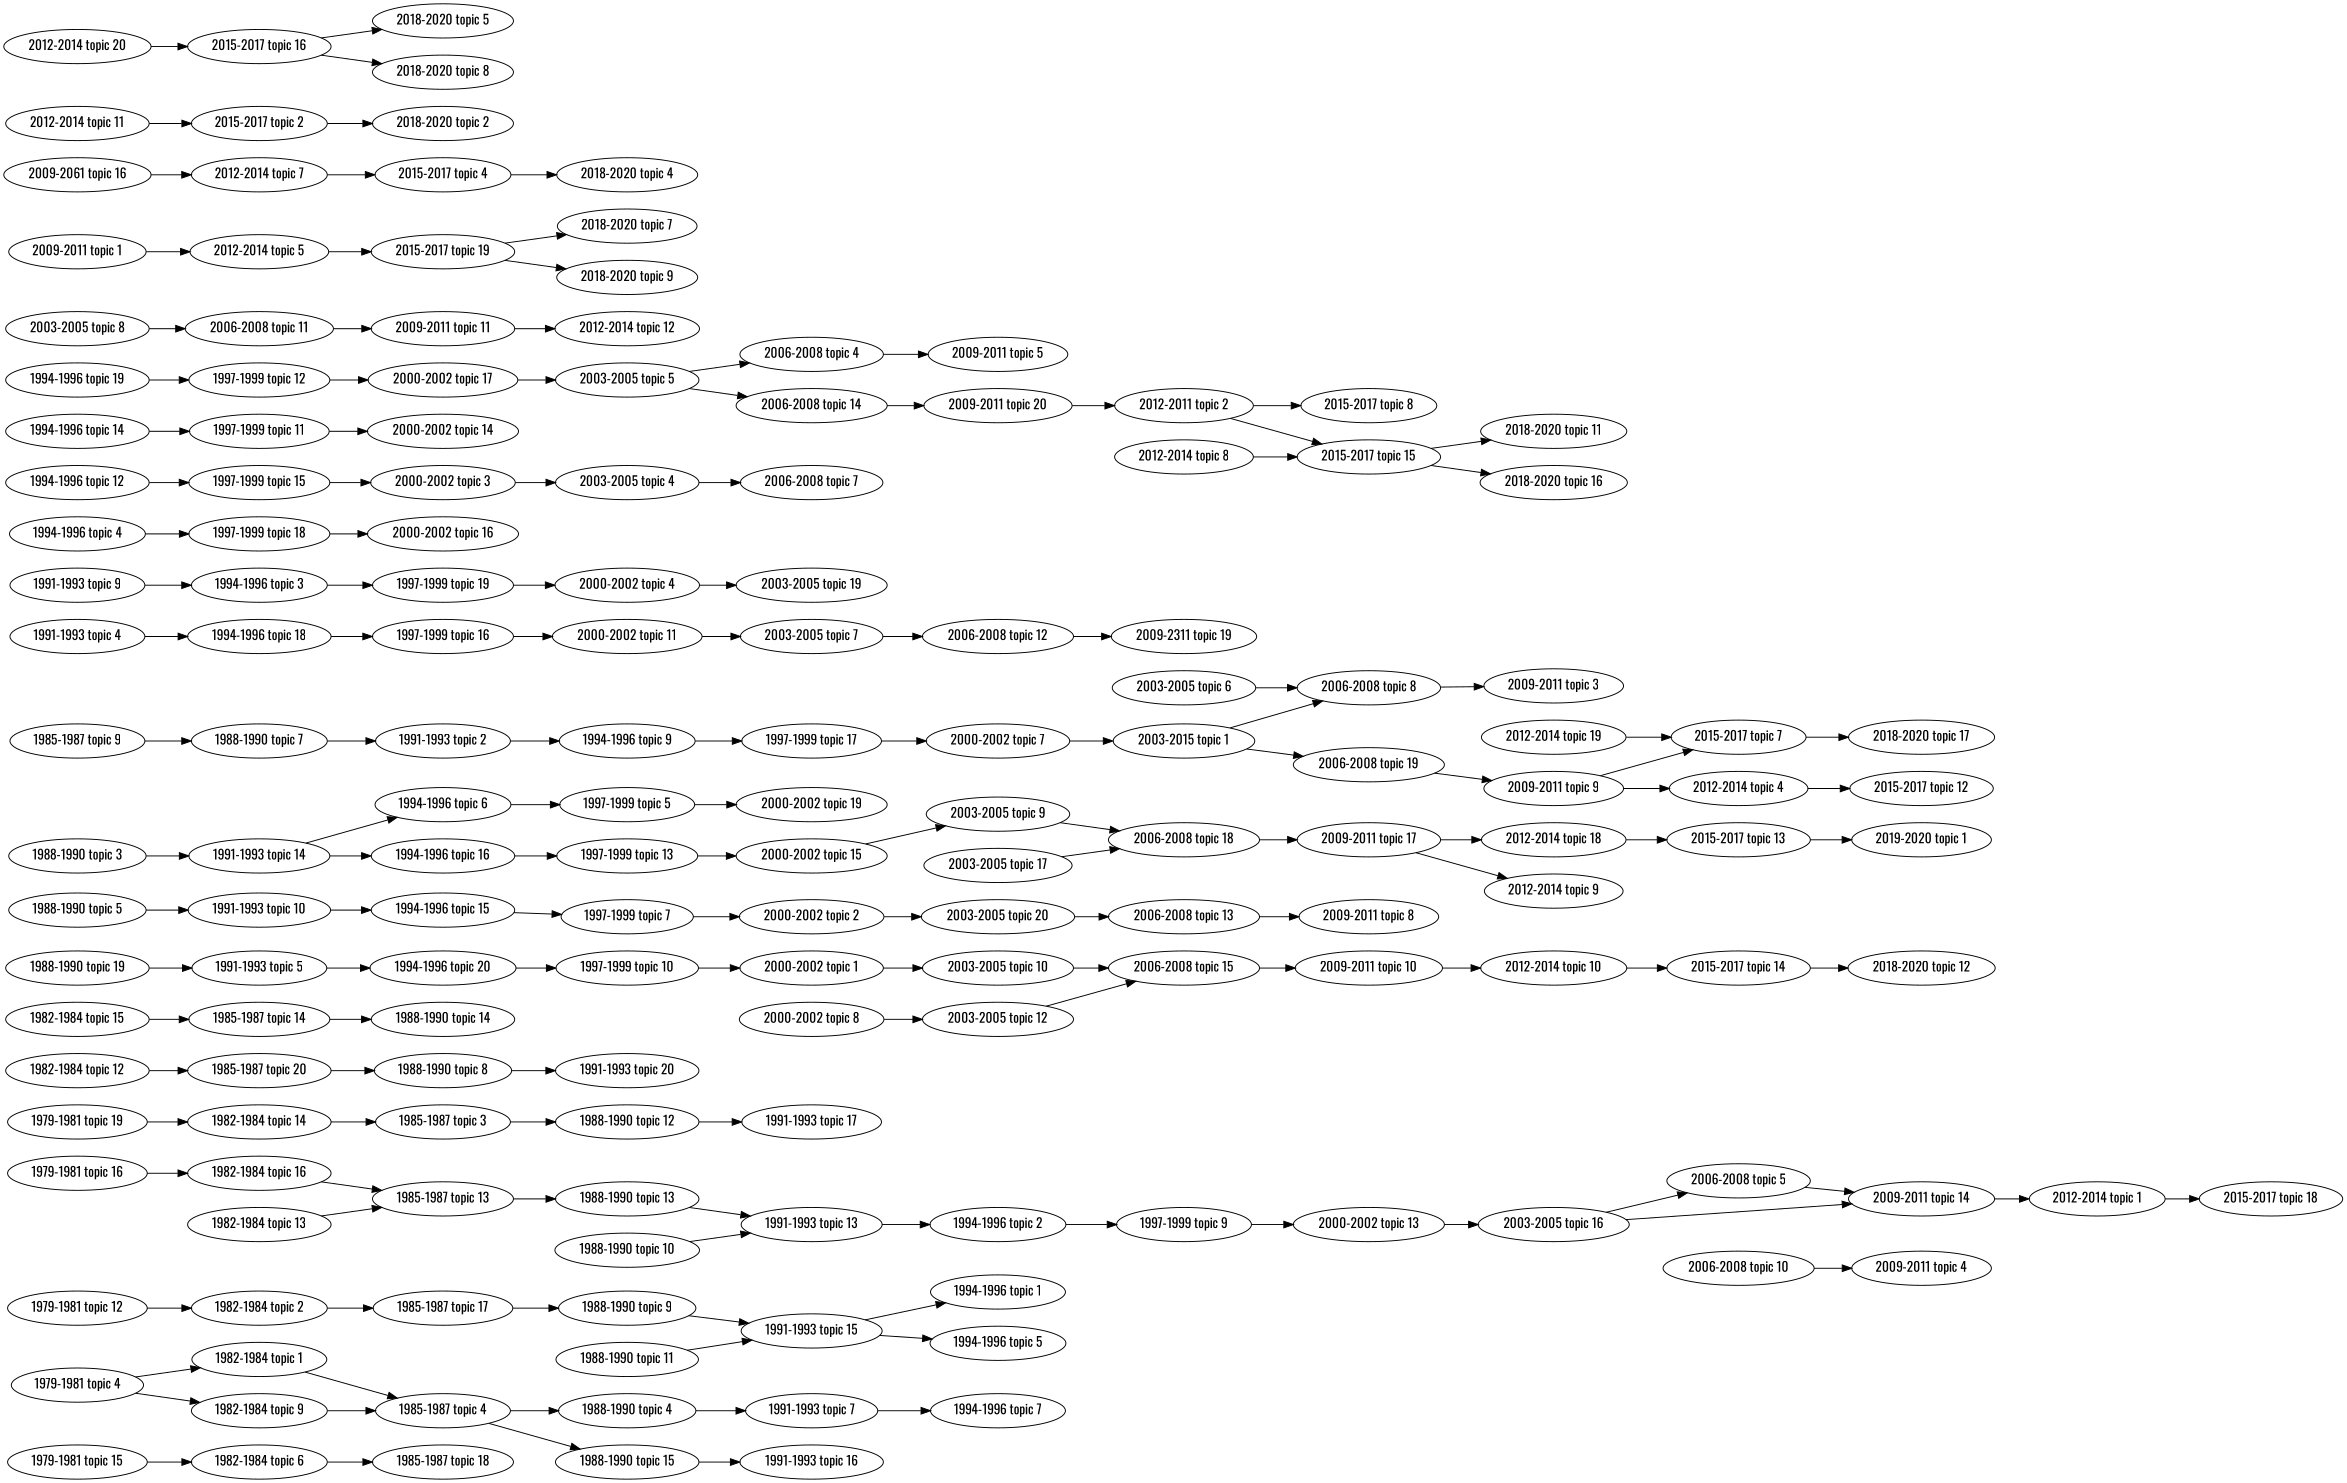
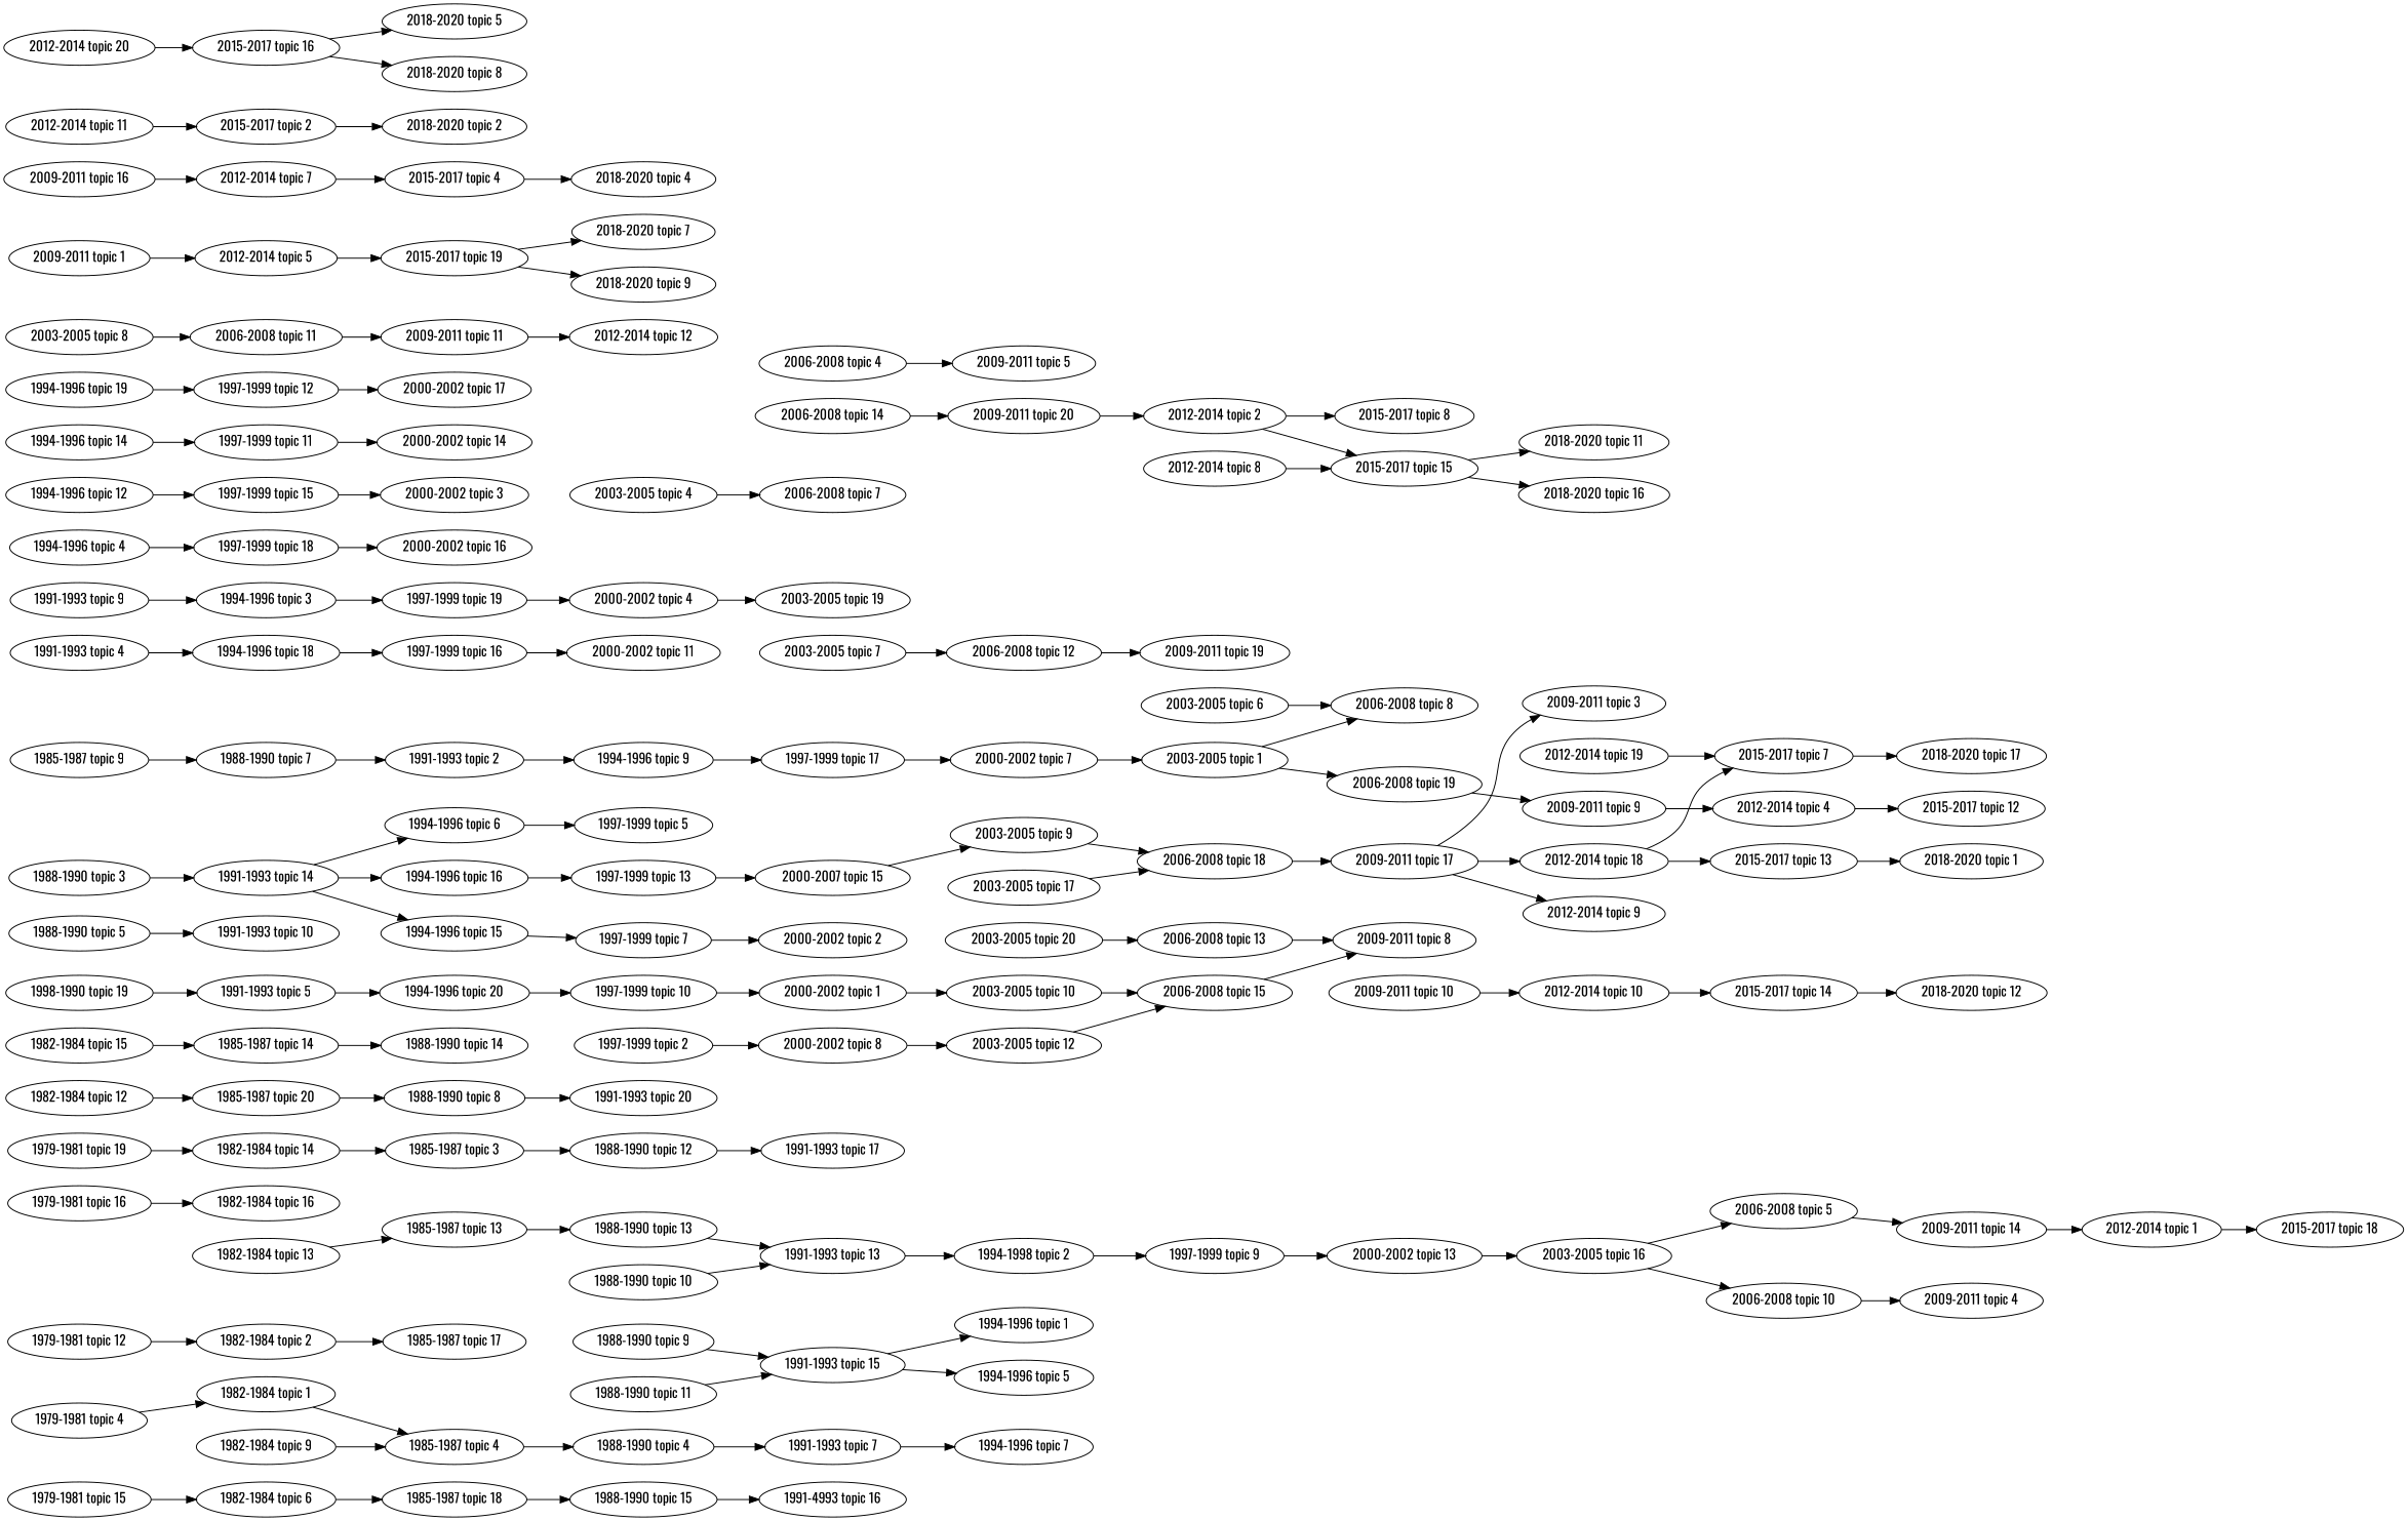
  digraph {
    fontname=Oswald
    rankdir=LR
    node [fontname=Oswald]
    edge [fontname=Oswald]
    n1 [label="1979-1981 topic 4"]
    n2 [label="1982-1984 topic 1"]
    n3 [label="1982-1984 topic 9"]
    n4 [label="1985-1987 topic 4"]
    n5 [label="1988-1990 topic 4"]
    n6 [label="1991-1993 topic 7"]
    n7 [label="1994-1996 topic 7"]
    n8 [label="1979-1981 topic 12"]
    n9 [label="1982-1984 topic 2"]
    n10 [label="1985-1987 topic 17"]
    n11 [label="1988-1990 topic 9"]
    n12 [label="1991-1993 topic 15"]
    n13 [label="1994-1996 topic 1"]
    n14 [label="1994-1996 topic 5"]
    n15 [label="1979-1981 topic 15"]
    n16 [label="1982-1984 topic 6"]
    n17 [label="1985-1987 topic 18"]
    n18 [label="1988-1990 topic 15"]
-   n19 [label="1991-1993 topic 16"]
+   n19 [label="1991-4993 topic 16"]
    n20 [label="1979-1981 topic 16"]
    n21 [label="1982-1984 topic 16"]
    n22 [label="1985-1987 topic 13"]
    n23 [label="1988-1990 topic 13"]
    n24 [label="1991-1993 topic 13"]
-   n25 [label="1994-1996 topic 2"]
+   n25 [label="1994-1998 topic 2"]
    n26 [label="1997-1999 topic 9"]
    n27 [label="2000-2002 topic 13"]
    n28 [label="2003-2005 topic 16"]
    n29 [label="2006-2008 topic 5"]
    n30 [label="2006-2008 topic 10"]
    n31 [label="2009-2011 topic 14"]
    n32 [label="2009-2011 topic 4"]
    n33 [label="2012-2014 topic 1"]
    n34 [label="2015-2017 topic 18"]
    n35 [label="1979-1981 topic 19"]
    n36 [label="1982-1984 topic 14"]
    n37 [label="1985-1987 topic 3"]
    n38 [label="1988-1990 topic 12"]
    n39 [label="1991-1993 topic 17"]
    n40 [label="1982-1984 topic 12"]
    n41 [label="1985-1987 topic 20"]
    n42 [label="1988-1990 topic 8"]
    n43 [label="1991-1993 topic 20"]
    n44 [label="1982-1984 topic 13"]
    n45 [label="1982-1984 topic 15"]
    n46 [label="1985-1987 topic 14"]
    n47 [label="1988-1990 topic 14"]
    n48 [label="1985-1987 topic 9"]
    n49 [label="1988-1990 topic 7"]
    n50 [label="1991-1993 topic 2"]
    n51 [label="1994-1996 topic 9"]
    n52 [label="1997-1999 topic 17"]
    n53 [label="2000-2002 topic 7"]
-   n54 [label="2003-2015 topic 1"]
+   n54 [label="2003-2005 topic 1"]
    n55 [label="2006-2008 topic 8"]
    n56 [label="2006-2008 topic 19"]
    n57 [label="2009-2011 topic 3"]
    n58 [label="2009-2011 topic 9"]
    n59 [label="2012-2014 topic 4"]
    n60 [label="2015-2017 topic 12"]
    n61 [label="1988-1990 topic 3"]
    n62 [label="1991-1993 topic 14"]
    n63 [label="1994-1996 topic 6"]
    n64 [label="1994-1996 topic 16"]
    n65 [label="1997-1999 topic 5"]
    n66 [label="1997-1999 topic 13"]
-   n67 [label="2000-2002 topic 19"]
-   n68 [label="2000-2002 topic 15"]
+   n68 [label="2000-2007 topic 15"]
    n69 [label="2003-2005 topic 9"]
    n70 [label="2006-2008 topic 18"]
    n71 [label="2009-2011 topic 17"]
    n72 [label="2012-2014 topic 18"]
    n73 [label="2012-2014 topic 9"]
    n74 [label="2015-2017 topic 7"]
    n75 [label="2015-2017 topic 13"]
    n76 [label="2018-2020 topic 17"]
-   n77 [label="2019-2020 topic 1"]
+   n77 [label="2018-2020 topic 1"]
    n78 [label="1988-1990 topic 5"]
    n79 [label="1991-1993 topic 10"]
    n80 [label="1994-1996 topic 15"]
    n81 [label="1997-1999 topic 7"]
    n82 [label="2000-2002 topic 2"]
    n83 [label="2003-2005 topic 20"]
    n84 [label="2006-2008 topic 13"]
    n85 [label="2009-2011 topic 8"]
    n86 [label="1988-1990 topic 10"]
    n87 [label="1988-1990 topic 11"]
-   n88 [label="1988-1990 topic 19"]
+   n88 [label="1998-1990 topic 19"]
    n89 [label="1991-1993 topic 5"]
    n90 [label="1994-1996 topic 20"]
    n91 [label="1997-1999 topic 10"]
    n92 [label="2000-2002 topic 1"]
    n93 [label="2003-2005 topic 10"]
    n94 [label="2006-2008 topic 15"]
    n95 [label="2009-2011 topic 10"]
    n96 [label="2012-2014 topic 10"]
    n97 [label="2015-2017 topic 14"]
    n98 [label="2018-2020 topic 12"]
    n99 [label="1991-1993 topic 4"]
    n100 [label="1994-1996 topic 18"]
    n101 [label="1997-1999 topic 16"]
    n102 [label="2000-2002 topic 11"]
    n103 [label="2003-2005 topic 7"]
    n104 [label="2006-2008 topic 12"]
-   n105 [label="2009-2311 topic 19"]
+   n105 [label="2009-2011 topic 19"]
    n106 [label="1991-1993 topic 9"]
    n107 [label="1994-1996 topic 3"]
    n108 [label="1997-1999 topic 19"]
    n109 [label="2000-2002 topic 4"]
    n110 [label="2003-2005 topic 19"]
    n111 [label="1994-1996 topic 4"]
    n112 [label="1997-1999 topic 18"]
    n113 [label="2000-2002 topic 16"]
    n114 [label="1994-1996 topic 12"]
    n115 [label="1997-1999 topic 15"]
    n116 [label="2000-2002 topic 3"]
    n117 [label="2003-2005 topic 4"]
    n118 [label="2006-2008 topic 7"]
    n119 [label="1994-1996 topic 14"]
    n120 [label="1997-1999 topic 11"]
    n121 [label="2000-2002 topic 14"]
    n122 [label="1994-1996 topic 19"]
    n123 [label="1997-1999 topic 12"]
    n124 [label="2000-2002 topic 17"]
-   n125 [label="2003-2005 topic 5"]
    n126 [label="2006-2008 topic 4"]
    n127 [label="2006-2008 topic 14"]
    n128 [label="2009-2011 topic 5"]
    n129 [label="2009-2011 topic 20"]
-   n130 [label="2012-2011 topic 2"]
+   n130 [label="2012-2014 topic 2"]
    n131 [label="2015-2017 topic 8"]
    n132 [label="2015-2017 topic 15"]
    n133 [label="2018-2020 topic 11"]
    n134 [label="2018-2020 topic 16"]
+   n135 [label="1997-1999 topic 2"]
    n136 [label="2000-2002 topic 8"]
    n137 [label="2003-2005 topic 12"]
    n138 [label="2003-2005 topic 6"]
    n139 [label="2003-2005 topic 8"]
    n140 [label="2006-2008 topic 11"]
    n141 [label="2009-2011 topic 11"]
    n142 [label="2012-2014 topic 12"]
    n143 [label="2003-2005 topic 17"]
    n144 [label="2009-2011 topic 1"]
    n145 [label="2012-2014 topic 5"]
    n146 [label="2015-2017 topic 19"]
    n147 [label="2018-2020 topic 7"]
    n148 [label="2018-2020 topic 9"]
-   n149 [label="2009-2061 topic 16"]
+   n149 [label="2009-2011 topic 16"]
    n150 [label="2012-2014 topic 7"]
    n151 [label="2015-2017 topic 4"]
    n152 [label="2018-2020 topic 4"]
    n153 [label="2012-2014 topic 8"]
    n154 [label="2012-2014 topic 11"]
    n155 [label="2015-2017 topic 2"]
    n156 [label="2018-2020 topic 2"]
    n157 [label="2012-2014 topic 19"]
    n158 [label="2012-2014 topic 20"]
    n159 [label="2015-2017 topic 16"]
    n160 [label="2018-2020 topic 5"]
    n161 [label="2018-2020 topic 8"]
    n1 -> n2
-   n1 -> n3
    n2 -> n4
    n3 -> n4
    n4 -> n5
    n5 -> n6
    n6 -> n7
    n8 -> n9
    n9 -> n10
-   n10 -> n11
    n11 -> n12
    n12 -> n13
    n12 -> n14
    n15 -> n16
    n16 -> n17
-   n4 -> n18
+   n17 -> n18
    n18 -> n19
    n20 -> n21
-   n21 -> n22
    n22 -> n23
    n23 -> n24
    n24 -> n25
    n25 -> n26
    n26 -> n27
    n27 -> n28
    n28 -> n29
-   n28 -> n31
+   n28 -> n30
    n29 -> n31
    n30 -> n32
    n31 -> n33
    n33 -> n34
    n35 -> n36
    n36 -> n37
    n37 -> n38
    n38 -> n39
    n40 -> n41
    n41 -> n42
    n42 -> n43
    n44 -> n22
    n45 -> n46
    n46 -> n47
    n48 -> n49
    n49 -> n50
    n50 -> n51
    n51 -> n52
    n52 -> n53
    n53 -> n54
    n54 -> n55
    n54 -> n56
-   n55 -> n57
+   n71 -> n57
    n56 -> n58
    n58 -> n59
    n59 -> n60
    n61 -> n62
    n62 -> n63
    n62 -> n64
    n63 -> n65
    n64 -> n66
-   n65 -> n67
    n66 -> n68
    n68 -> n69
    n69 -> n70
    n70 -> n71
    n71 -> n72
    n71 -> n73
-   n58 -> n74
+   n72 -> n74
    n72 -> n75
    n74 -> n76
    n75 -> n77
    n78 -> n79
-   n79 -> n80
+   n62 -> n80
    n80 -> n81
    n81 -> n82
-   n82 -> n83
    n83 -> n84
    n84 -> n85
    n86 -> n24
    n87 -> n12
    n88 -> n89
    n89 -> n90
    n90 -> n91
    n91 -> n92
    n92 -> n93
    n93 -> n94
-   n94 -> n95
+   n94 -> n85
    n95 -> n96
    n96 -> n97
    n97 -> n98
    n99 -> n100
    n100 -> n101
    n101 -> n102
-   n102 -> n103
    n103 -> n104
    n104 -> n105
    n106 -> n107
    n107 -> n108
    n108 -> n109
    n109 -> n110
    n111 -> n112
    n112 -> n113
    n114 -> n115
    n115 -> n116
-   n116 -> n117
    n117 -> n118
    n119 -> n120
    n120 -> n121
    n122 -> n123
    n123 -> n124
-   n124 -> n125
-   n125 -> n126
-   n125 -> n127
    n126 -> n128
    n127 -> n129
    n129 -> n130
    n130 -> n131
    n130 -> n132
    n132 -> n133
    n132 -> n134
+   n135 -> n136
    n136 -> n137
    n137 -> n94
    n138 -> n55
    n139 -> n140
    n140 -> n141
    n141 -> n142
    n143 -> n70
    n144 -> n145
    n145 -> n146
    n146 -> n147
    n146 -> n148
    n149 -> n150
    n150 -> n151
    n151 -> n152
    n153 -> n132
    n154 -> n155
    n155 -> n156
    n157 -> n74
    n158 -> n159
    n159 -> n160
    n159 -> n161
  }
